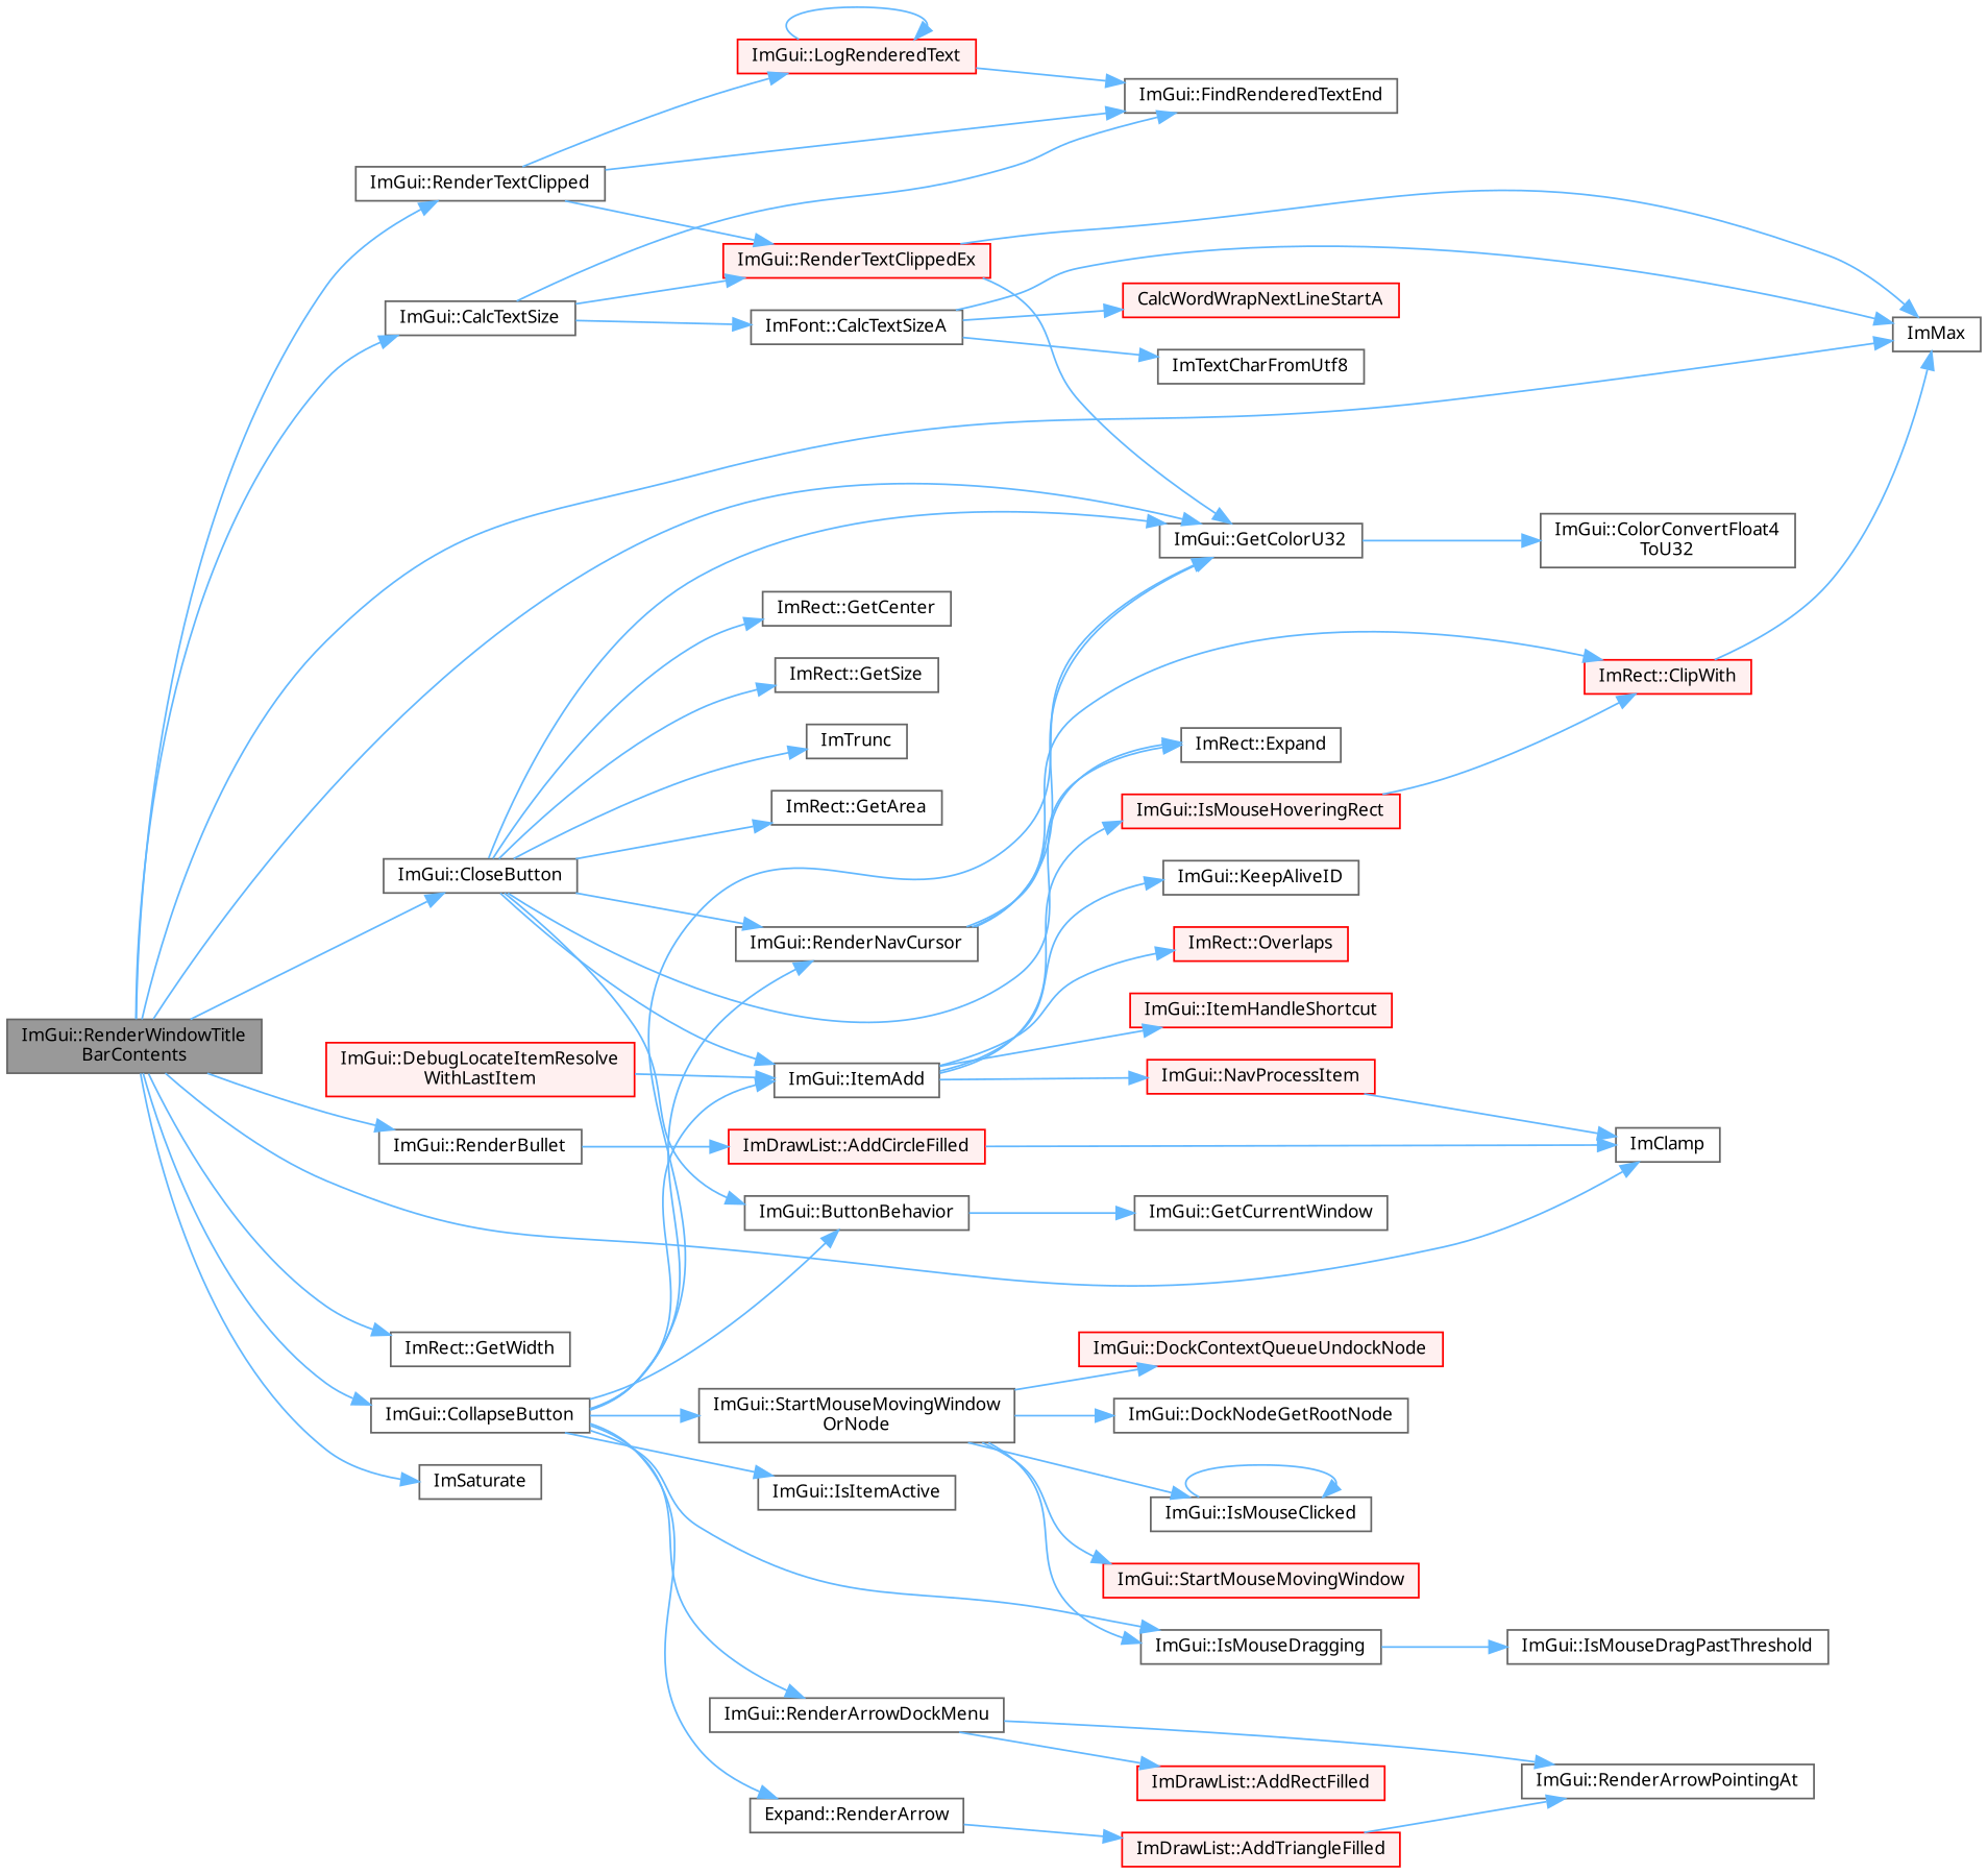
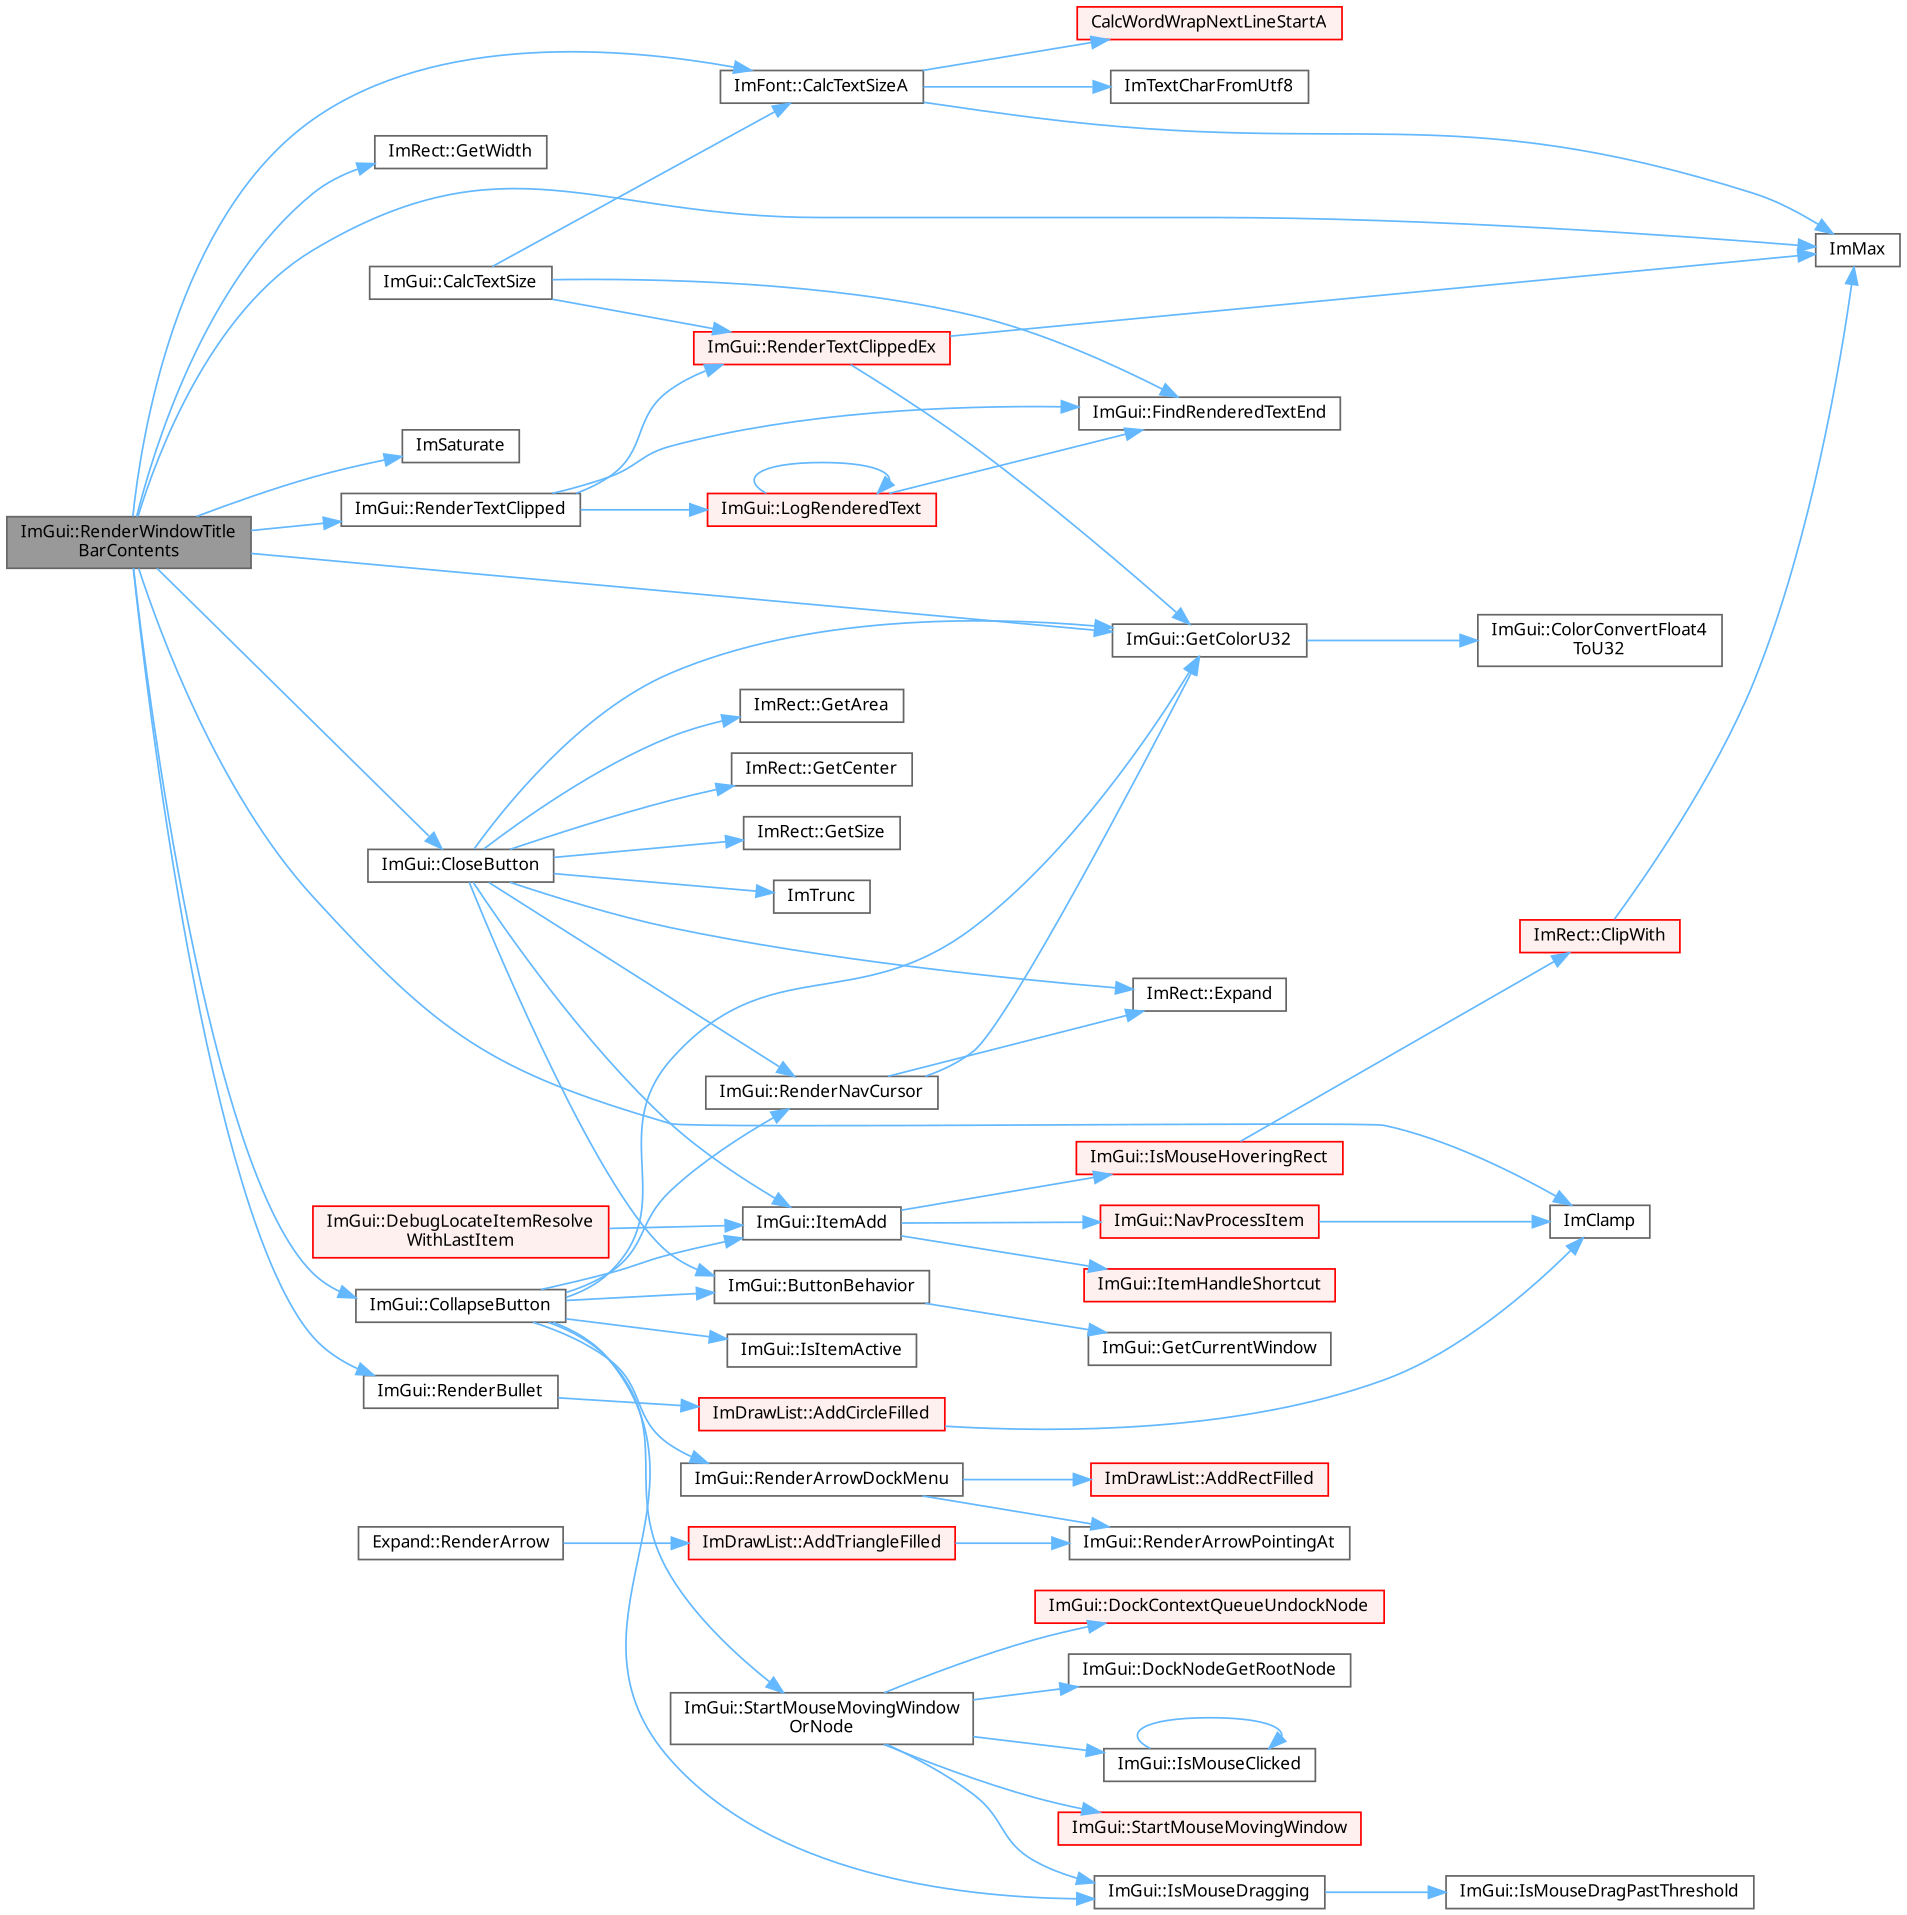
  digraph {
    fontname="Noto Sans"
    rankdir=LR
    node [color=grey40 fillcolor=white fontname="Noto Sans" fontsize=10 shape=box style=filled]
    edge [color=steelblue1 fontname="Noto Sans" fontsize=10 labelfontname=Helvetica labelfontsize=10 style=solid]
    n1 [color=gray40 fillcolor=grey60 fontcolor=black height=0.2 label="ImGui::RenderWindowTitle\lBarContents" width=0.4]
    n2 [height=0.2 label="ImGui::CalcTextSize" width=0.4]
    n3 [height=0.2 label=ImMax width=0.4]
    n4 [height=0.2 label="ImGui::CloseButton" width=0.4]
    n5 [height=0.2 label="ImGui::GetColorU32" width=0.4]
    n6 [height=0.2 label=ImClamp width=0.4]
    n7 [height=0.2 label="ImGui::CollapseButton" width=0.4]
    n8 [height=0.2 label="ImRect::GetWidth" width=0.4]
    n9 [height=0.2 label=ImSaturate width=0.4]
    n10 [height=0.2 label="ImGui::RenderBullet" width=0.4]
    n11 [height=0.2 label="ImGui::RenderTextClipped" width=0.4]
    n12 [height=0.2 label="ImFont::CalcTextSizeA" width=0.4]
    n13 [height=0.2 label="ImGui::FindRenderedTextEnd" width=0.4]
    n14 [color=red fillcolor="#FFF0F0" height=0.2 label="ImGui::RenderTextClippedEx" width=0.4]
    n15 [height=0.2 label="ImGui::ButtonBehavior" width=0.4]
    n16 [height=0.2 label="ImRect::Expand" width=0.4]
    n17 [height=0.2 label="ImRect::GetArea" width=0.4]
    n18 [height=0.2 label="ImRect::GetCenter" width=0.4]
    n19 [height=0.2 label="ImRect::GetSize" width=0.4]
    n20 [height=0.2 label=ImTrunc width=0.4]
    n21 [height=0.2 label="ImGui::ItemAdd" width=0.4]
    n22 [height=0.2 label="ImGui::RenderNavCursor" width=0.4]
    n23 [height=0.2 label="ImGui::ColorConvertFloat4\lToU32" width=0.4]
    n24 [height=0.2 label="ImGui::IsItemActive" width=0.4]
    n25 [height=0.2 label="ImGui::IsMouseDragging" width=0.4]
    n26 [height=0.2 label="Expand::RenderArrow" width=0.4]
    n27 [height=0.2 label="ImGui::RenderArrowDockMenu" width=0.4]
    n28 [height=0.2 label="ImGui::StartMouseMovingWindow\lOrNode" width=0.4]
    n29 [color=red fillcolor="#FFF0F0" height=0.2 label="ImDrawList::AddCircleFilled" width=0.4]
    n30 [color=red fillcolor="#FFF0F0" height=0.2 label="ImGui::LogRenderedText" width=0.4]
    n31 [color=red fillcolor="#FFF0F0" height=0.2 label=CalcWordWrapNextLineStartA width=0.4]
    n32 [height=0.2 label=ImTextCharFromUtf8 width=0.4]
    n33 [height=0.2 label="ImGui::GetCurrentWindow" width=0.4]
    n34 [color=red fillcolor="#FFF0F0" height=0.2 label="ImGui::IsMouseHoveringRect" width=0.4]
    n35 [color=red fillcolor="#FFF0F0" height=0.2 label="ImGui::ItemHandleShortcut" width=0.4]
-   n36 [height=0.2 label="ImGui::KeepAliveID" width=0.4]
    n37 [color=red fillcolor="#FFF0F0" height=0.2 label="ImGui::NavProcessItem" width=0.4]
-   n38 [color=red fillcolor="#FFF0F0" height=0.2 label="ImRect::Overlaps" width=0.4]
    n39 [color=red fillcolor="#FFF0F0" height=0.2 label="ImRect::ClipWith" width=0.4]
    n40 [color=red fillcolor="#FFF0F0" height=0.2 label="ImGui::DebugLocateItemResolve\lWithLastItem" width=0.4]
    n41 [height=0.2 label="ImGui::IsMouseDragPastThreshold" width=0.4]
    n42 [color=red fillcolor="#FFF0F0" height=0.2 label="ImDrawList::AddTriangleFilled" width=0.4]
    n43 [color=red fillcolor="#FFF0F0" height=0.2 label="ImDrawList::AddRectFilled" width=0.4]
    n44 [height=0.2 label="ImGui::RenderArrowPointingAt" width=0.4]
    n45 [color=red fillcolor="#FFF0F0" height=0.2 label="ImGui::DockContextQueueUndockNode" width=0.4]
    n46 [height=0.2 label="ImGui::DockNodeGetRootNode" width=0.4]
    n47 [height=0.2 label="ImGui::IsMouseClicked" width=0.4]
    n48 [color=red fillcolor="#FFF0F0" height=0.2 label="ImGui::StartMouseMovingWindow" width=0.4]
-   n1 -> n2
+   n1 -> n12
    n1 -> n3
    n1 -> n4
    n1 -> n5
    n1 -> n6
    n1 -> n7
    n1 -> n8
    n1 -> n9
    n1 -> n10
    n1 -> n11
    n2 -> n12
    n2 -> n13
    n2 -> n14
    n4 -> n5
    n4 -> n15
    n4 -> n16
    n4 -> n17
    n4 -> n18
    n4 -> n19
    n4 -> n20
    n4 -> n21
    n4 -> n22
    n5 -> n23
    n7 -> n5
    n7 -> n15
    n7 -> n21
    n7 -> n22
    n7 -> n24
    n7 -> n25
-   n7 -> n26
    n7 -> n27
    n7 -> n28
    n10 -> n29
    n11 -> n13
    n11 -> n14
    n11 -> n30
    n12 -> n3
    n12 -> n31
    n12 -> n32
    n14 -> n3
    n14 -> n5
    n15 -> n33
    n21 -> n34
    n21 -> n35
-   n21 -> n36
    n21 -> n37
-   n21 -> n38
    n22 -> n5
    n22 -> n16
-   n22 -> n39
    n25 -> n41
    n26 -> n42
    n27 -> n43
    n27 -> n44
    n28 -> n25
    n28 -> n45
    n28 -> n46
    n28 -> n47
    n28 -> n48
    n29 -> n6
    n30 -> n13
    n30 -> n30
    n34 -> n39
    n37 -> n6
    n39 -> n3
    n40 -> n21
    n42 -> n44
    n47 -> n47
  }
